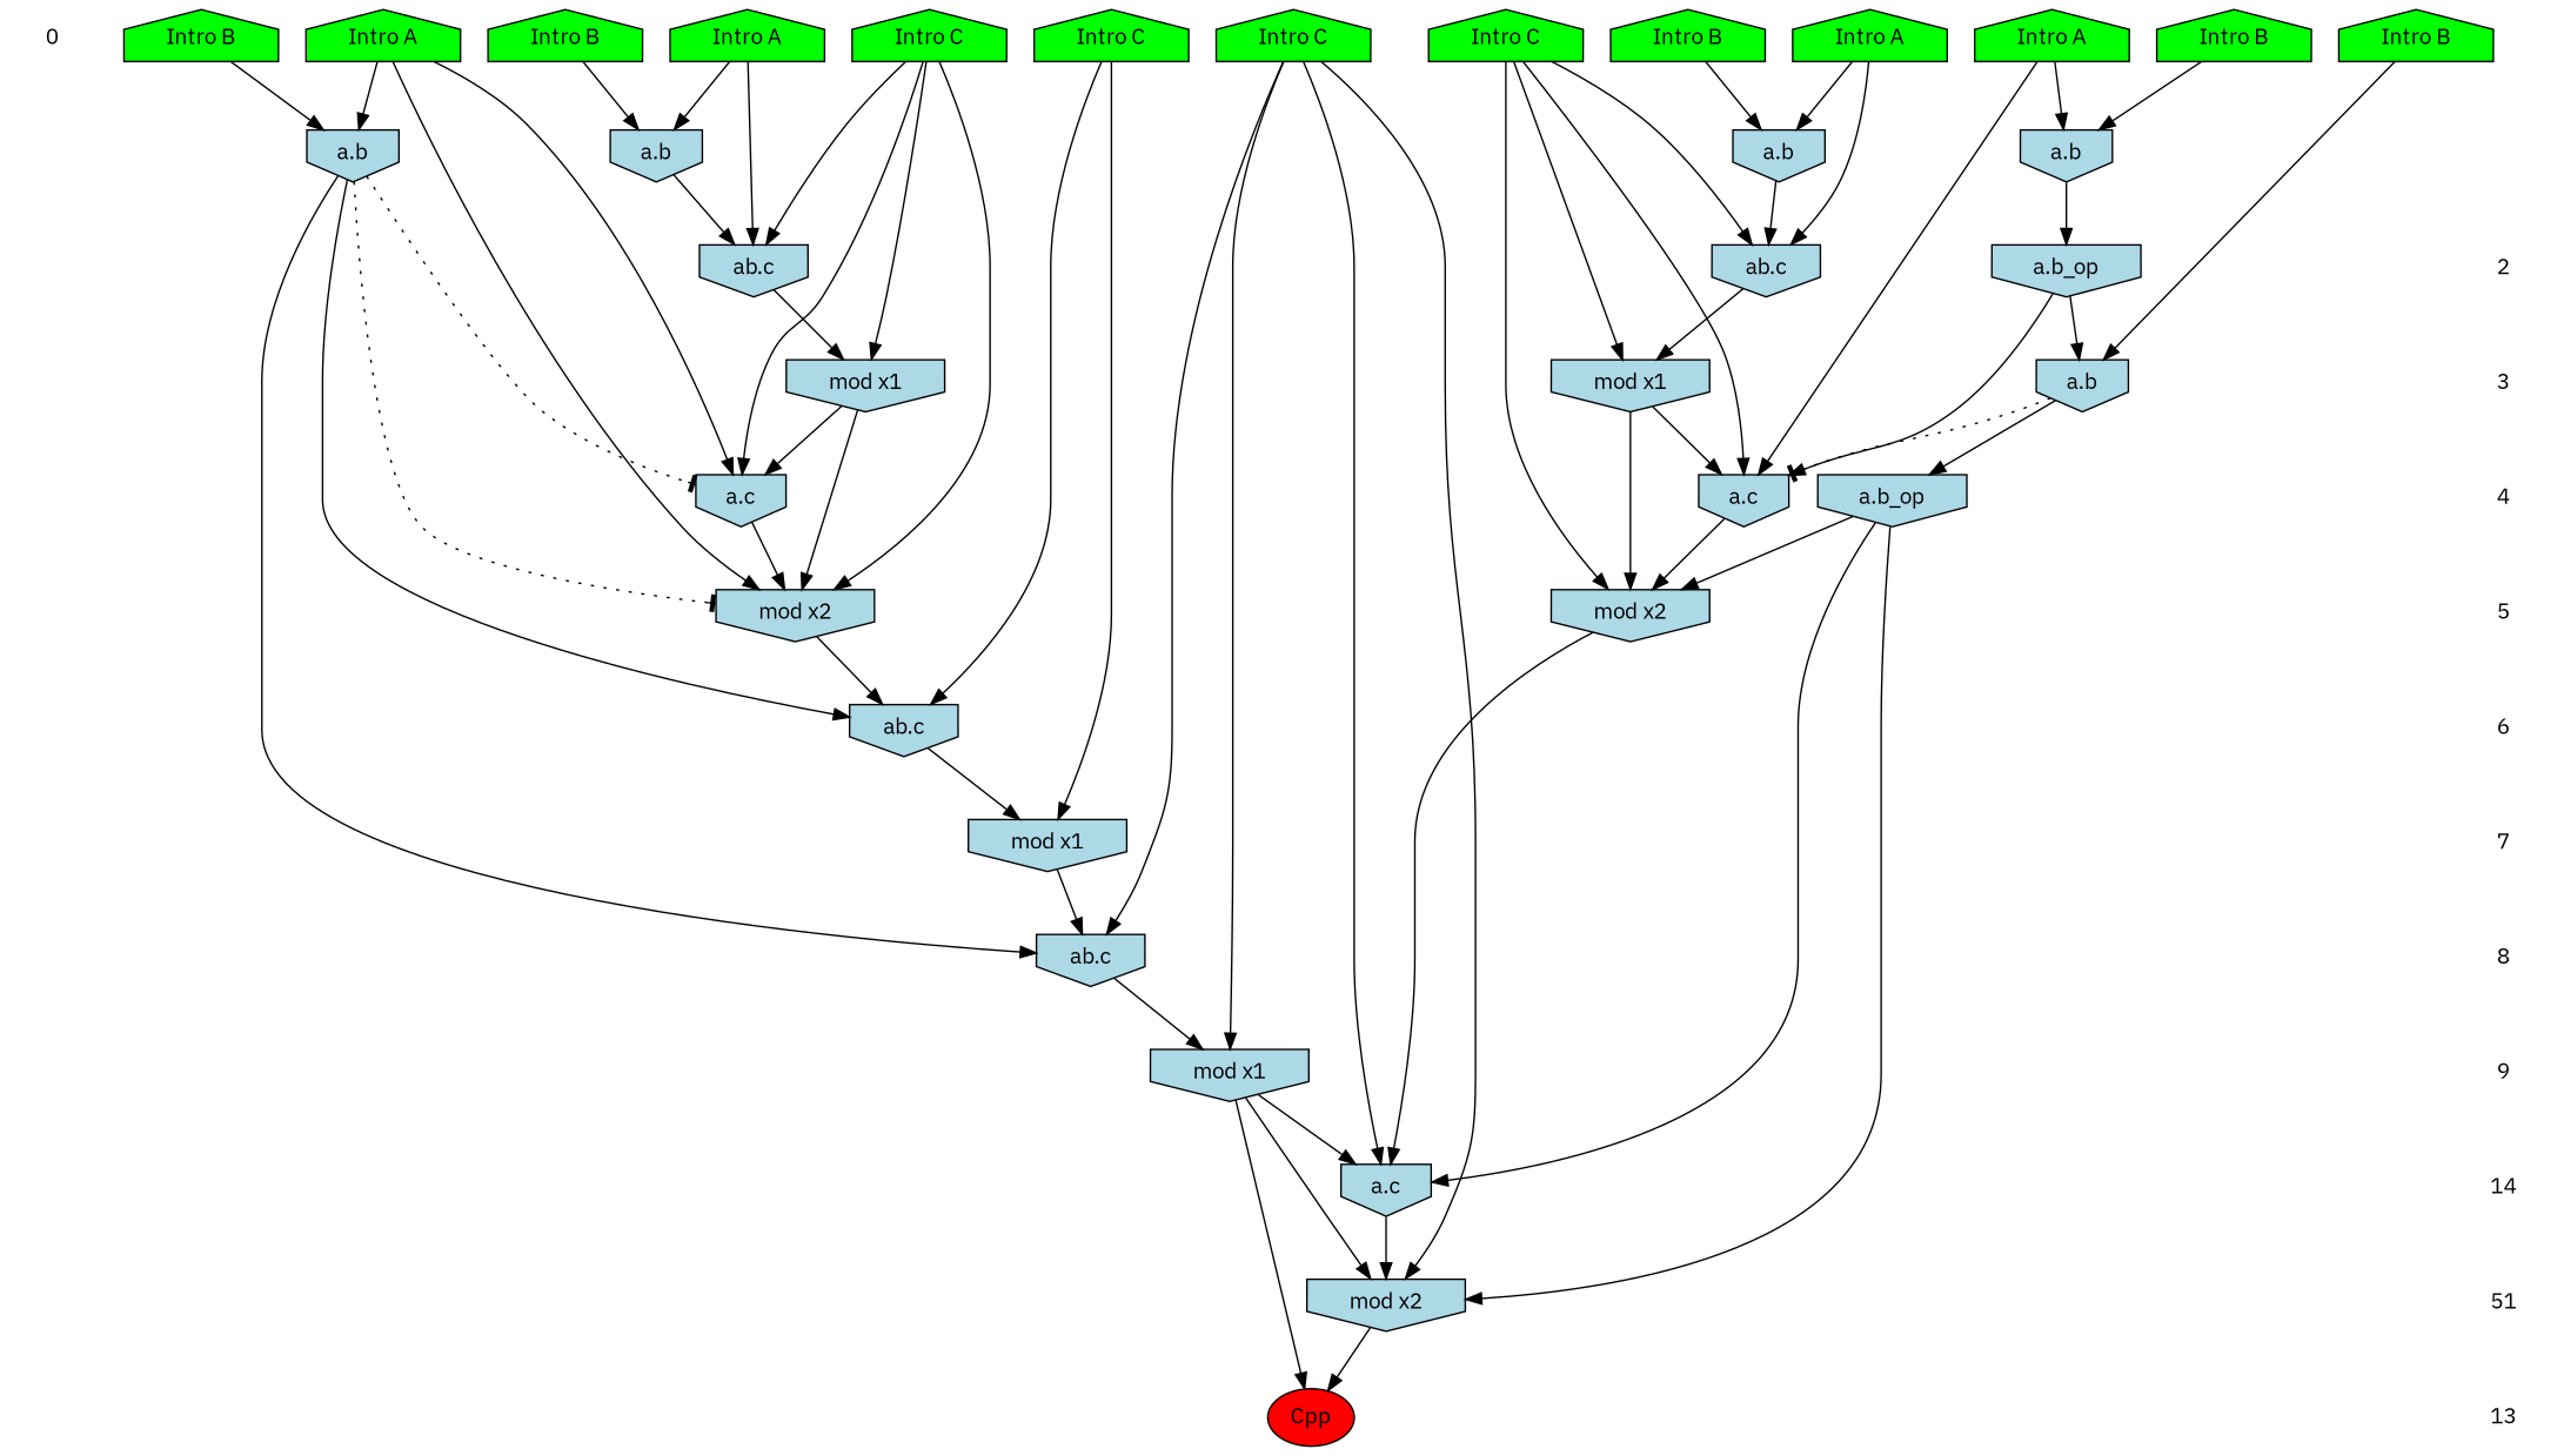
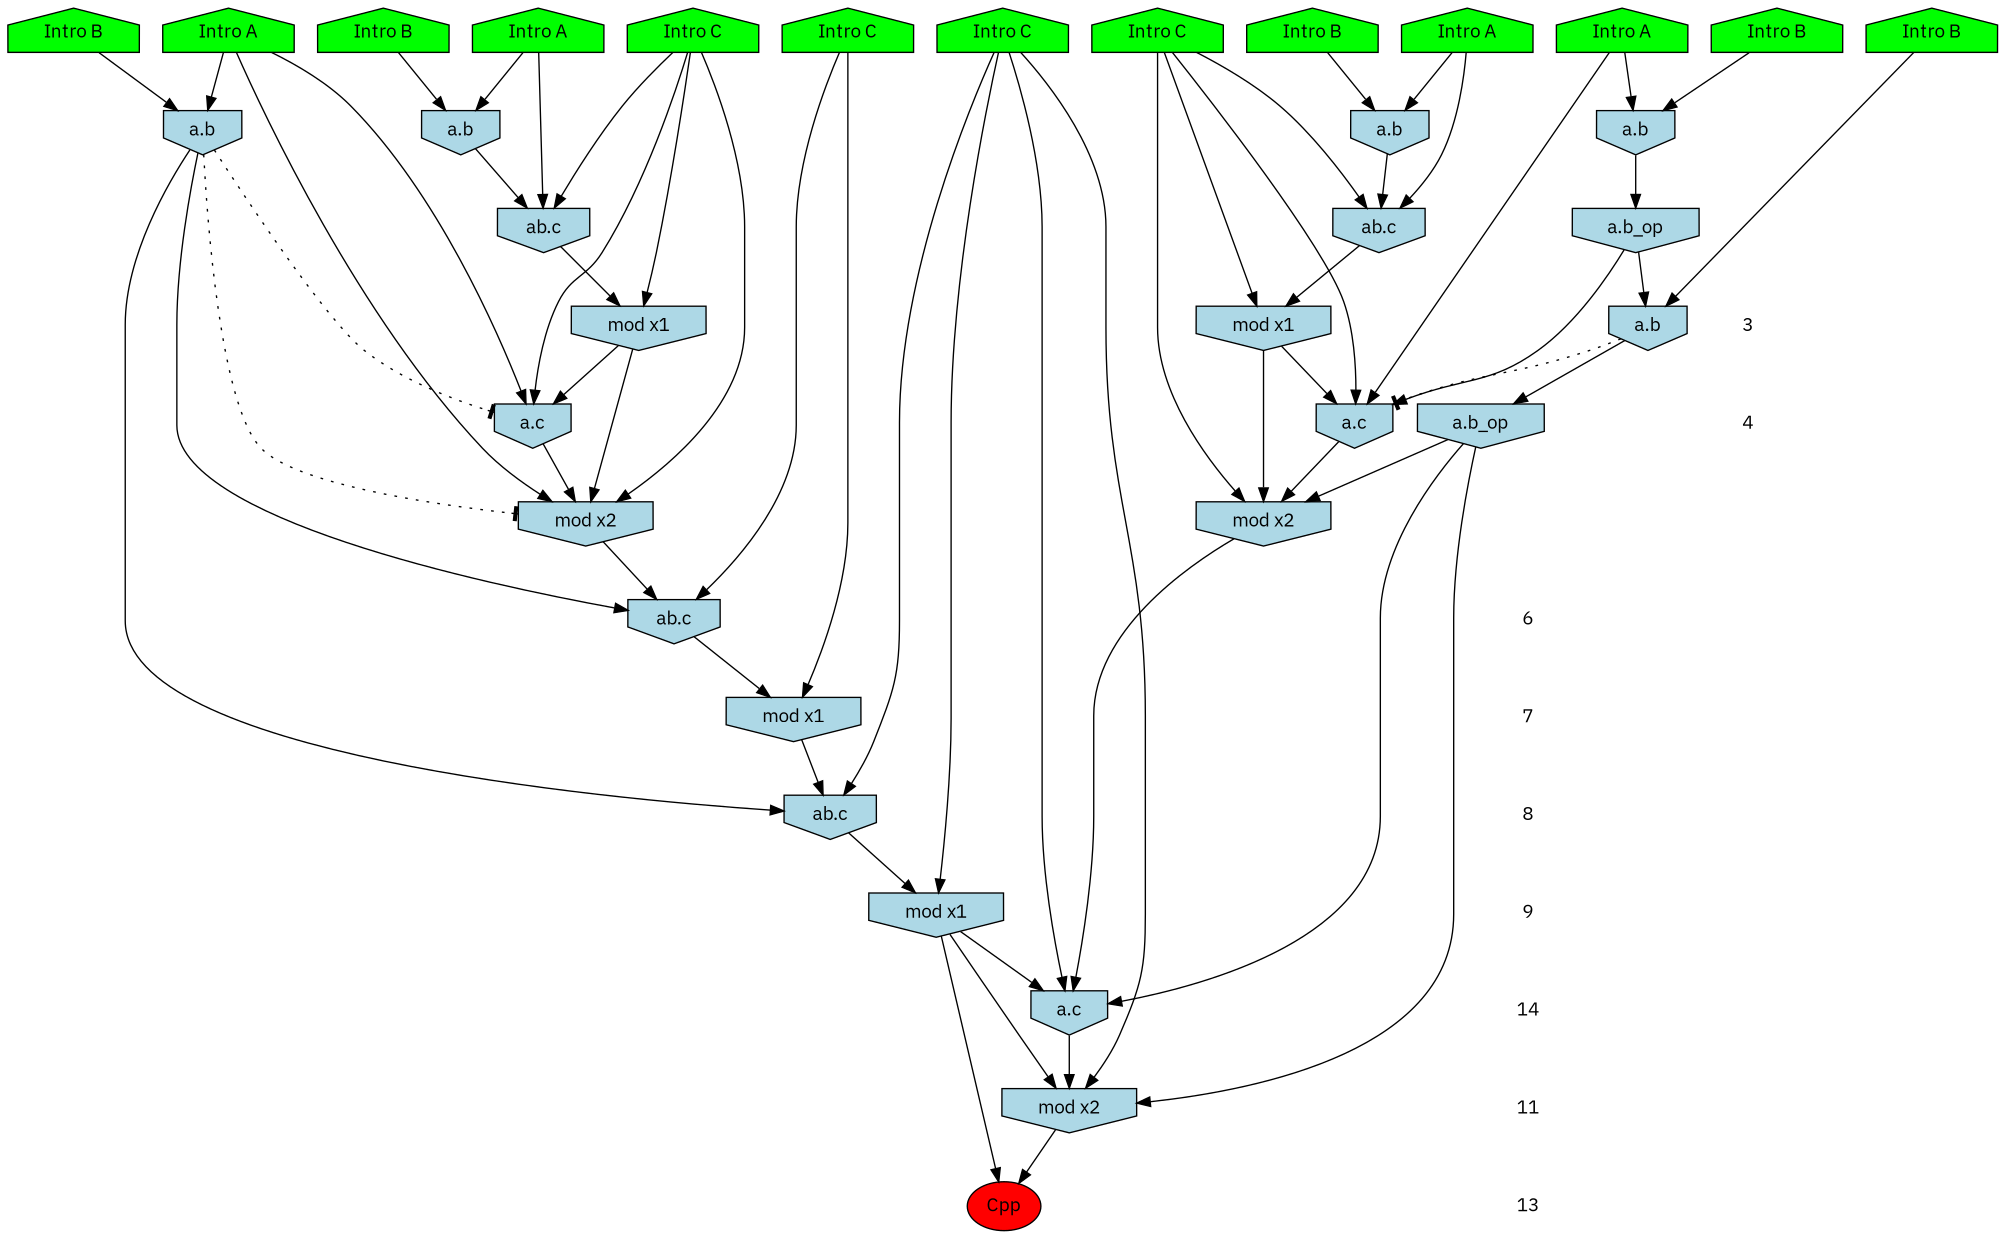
  digraph {
    fontname="IBM Plex Sans"
    ranksep=.5
    node [fontname="IBM Plex Sans" shape=invhouse fillcolor=lightblue style=filled]
    edge [fontname="IBM Plex Sans"]
-   0 [shape=plaintext fillcolor="" style=""]
    n2 [fillcolor=green label="Intro A" shape=house]
    n3 [fillcolor=green label="Intro B" shape=house]
    n4 [fillcolor=green label="Intro A" shape=house]
    n5 [fillcolor=green label="Intro B" shape=house]
    n6 [fillcolor=green label="Intro A" shape=house]
    n7 [fillcolor=green label="Intro B" shape=house]
    n8 [fillcolor=green label="Intro B" shape=house]
    n9 [fillcolor=green label="Intro A" shape=house]
    n10 [fillcolor=green label="Intro B" shape=house]
    n11 [fillcolor=green label="Intro C" shape=house]
    n12 [fillcolor=green label="Intro C" shape=house]
    n13 [fillcolor=green label="Intro C" shape=house]
    n14 [fillcolor=green label="Intro C" shape=house]
    n15 [label="a.b"]
    n16 [label="a.b"]
    n17 [label="a.b"]
    n18 [label="a.b"]
-   2 [shape=plaintext fillcolor="" style=""]
    n20 [label="ab.c"]
    n21 [label="ab.c"]
    n22 [label="a.b_op"]
    3 [shape=plaintext fillcolor="" style=""]
    n24 [label="mod x1"]
    n25 [label="mod x1"]
    n26 [label="a.b"]
    4 [shape=plaintext fillcolor="" style=""]
    n28 [label="a.c"]
    n29 [label="a.c"]
    n30 [label="a.b_op"]
-   5 [shape=plaintext fillcolor="" style=""]
    n32 [label="mod x2"]
    n33 [label="mod x2"]
    6 [shape=plaintext fillcolor="" style=""]
    n35 [label="ab.c"]
    7 [shape=plaintext fillcolor="" style=""]
    n37 [label="mod x1"]
    8 [shape=plaintext fillcolor="" style=""]
    n39 [label="ab.c"]
    9 [shape=plaintext fillcolor="" style=""]
    n41 [label="mod x1"]
    n42 [label=14 shape=plaintext fillcolor="" style=""]
    n43 [label="a.c"]
-   11 [shape=plaintext label=51 fillcolor="" style=""]
+   11 [shape=plaintext fillcolor="" style=""]
    n45 [label="mod x2"]
    n46 [label=13 shape=plaintext fillcolor="" style=""]
    n47 [fillcolor=red label=Cpp shape=""]
    subgraph sub_1 {
      rank=same
-     0
      n2
      n3
      n4
      n5
      n6
      n7
      n8
      n9
      n10
      n11
      n12
      n13
      n14
    }
    subgraph sub_2 {
      rank=same
      n15
      n16
      n17
      n18
    }
    subgraph sub_3 {
      rank=same
-     2
      n20
      n21
      n22
    }
    subgraph sub_4 {
      rank=same
      3
      n24
      n25
      n26
    }
    subgraph sub_5 {
      rank=same
      4
      n28
      n29
      n30
    }
    subgraph sub_6 {
      rank=same
-     5
      n32
      n33
    }
    subgraph sub_7 {
      rank=same
      6
      n35
    }
    subgraph sub_8 {
      rank=same
      7
      n37
    }
    subgraph sub_9 {
      rank=same
      8
      n39
    }
    subgraph sub_10 {
      rank=same
      9
      n41
    }
    subgraph sub_11 {
      rank=same
      n42
      n43
    }
    subgraph sub_12 {
      rank=same
      11
      n45
    }
    subgraph sub_13 {
      rank=same
      n46
      n47
    }
    n2 -> n15
    n2 -> n20
    n3 -> n16
    n4 -> n17
    n4 -> n21
    n5 -> n18
    n6 -> n18
    n6 -> n29
    n7 -> n15
    n8 -> n26
    n9 -> n16
    n9 -> n28
    n9 -> n32
    n10 -> n17
    n11 -> n35
    n11 -> n37
    n12 -> n20
    n12 -> n24
    n12 -> n28
    n12 -> n32
    n13 -> n39
    n13 -> n41
    n13 -> n43
    n13 -> n45
    n14 -> n21
    n14 -> n25
    n14 -> n29
    n14 -> n33
    n15 -> n20
    n16 -> n28 [arrowhead=tee style=dotted]
    n16 -> n32 [arrowhead=tee style=dotted]
    n16 -> n35
    n16 -> n39
    n17 -> n21
    n18 -> n22
-   2 -> 3 [style=invis]
    n20 -> n24
    n21 -> n25
    n22 -> n26
    n22 -> n29
    3 -> 4 [style=invis]
    n24 -> n28
    n24 -> n32
    n25 -> n29
    n25 -> n33
    n26 -> n29 [arrowhead=tee style=dotted]
    n26 -> n30
-   4 -> 5 [style=invis]
    n28 -> n32
    n29 -> n33
    n30 -> n33
    n30 -> n43
    n30 -> n45
-   5 -> 6 [style=invis]
    n32 -> n35
    n33 -> n43
    6 -> 7 [style=invis]
    n35 -> n37
    7 -> 8 [style=invis]
    n37 -> n39
    8 -> 9 [style=invis]
    n39 -> n41
    9 -> n42 [style=invis]
    n41 -> n43
    n41 -> n45
    n41 -> n47
    n42 -> 11 [style=invis]
    n43 -> n45
    11 -> n46 [style=invis]
    n45 -> n47
  }
